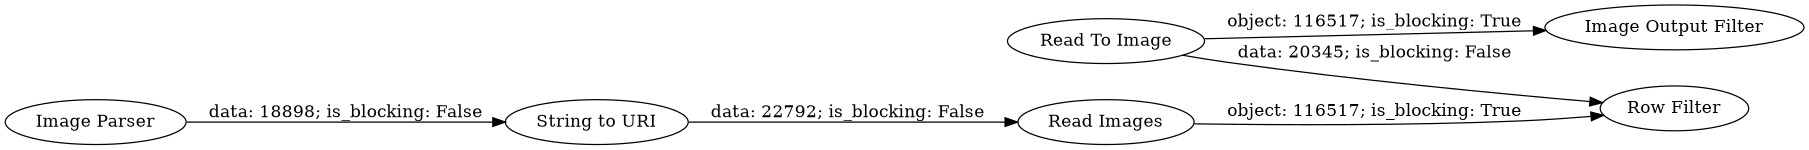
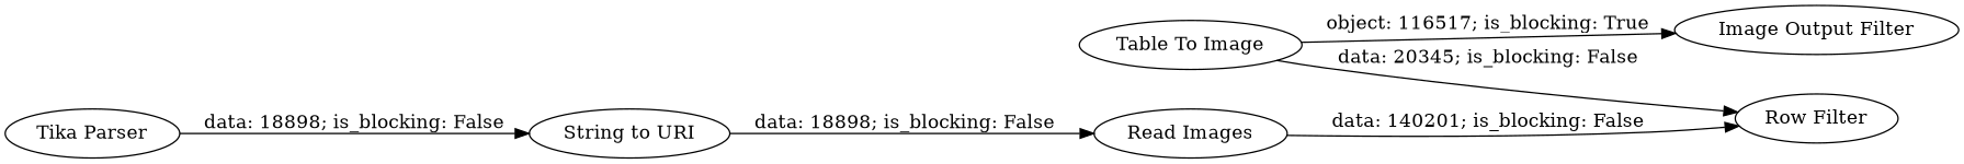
  digraph {
    rankdir=LR
    n1 [label="Row Filter"]
-   n2 [label="Read To Image"]
+   n2 [label="Table To Image"]
    n3 [label="Image Output Filter"]
    n4 [label="String to URI"]
    n5 [label="Read Images"]
-   n6 [label="Image Parser"]
+   n6 [label="Tika Parser"]
    n2 -> n1 [label="data: 20345; is_blocking: False"]
    n2 -> n3 [label="object: 116517; is_blocking: True"]
-   n4 -> n5 [label="data: 22792; is_blocking: False"]
-   n5 -> n1 [label="object: 116517; is_blocking: True"]
+   n4 -> n5 [label="data: 18898; is_blocking: False"]
+   n5 -> n1 [label="data: 140201; is_blocking: False"]
    n6 -> n4 [label="data: 18898; is_blocking: False"]
  }
